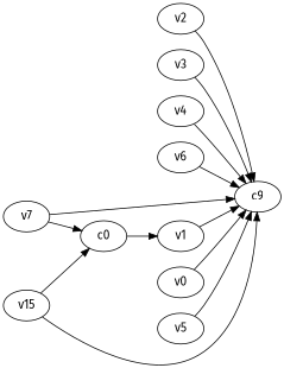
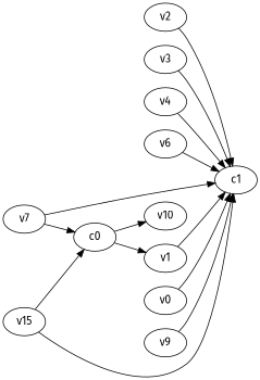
  strict digraph {
    fontname="Fira Sans"
    rankdir=LR
    node [fontname="Fira Sans"]
    edge [fontname="Fira Sans" weight=1]
    n1 [label=c0]
    v1
-   c1 [label=c9]
+   v10
+   c1
    v2
    v3
    v4
    v6
    v7
    n10 [label=v0]
-   v9 [label=v5]
+   v9
    n12 [label=v15]
    n1 -> v1
+   n1 -> v10
    v1 -> c1
    v2 -> c1
    v3 -> c1
    v4 -> c1
    v6 -> c1
    v7 -> n1
    v7 -> c1
    n10 -> c1
    v9 -> c1
    n12 -> n1
    n12 -> c1
  }
